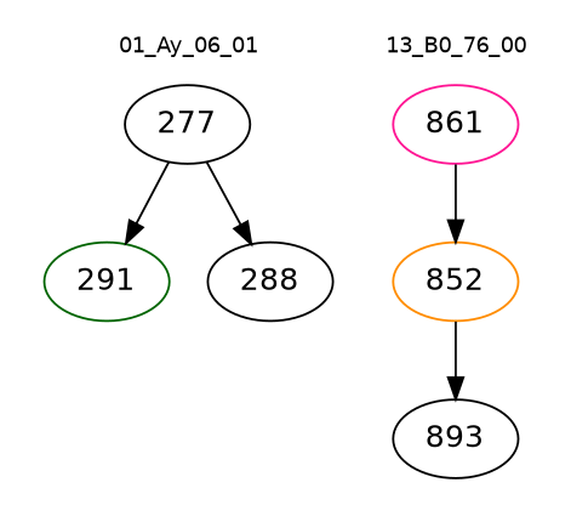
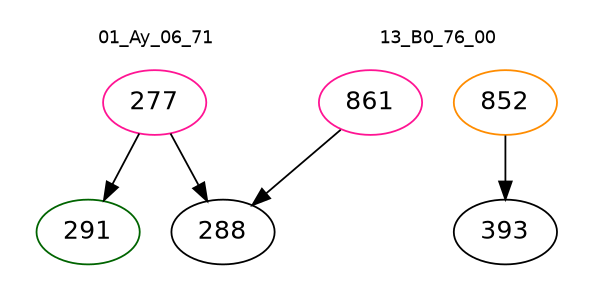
  digraph {
    fontname="DejaVu Sans"
    node [color=deeppink fontname="DejaVu Sans"]
    edge [color=black fontname="DejaVu Sans"]
    n1 [color=darkgreen label=291]
-   n2 [color=black label=277]
+   n2 [label=277]
    n3 [color=black label=288]
    n4 [label=861]
    n5 [color=darkorange label=852]
-   n6 [color=black label=893]
+   n6 [color=black label=393]
    subgraph cluster_1 {
      color=white
      fontsize=10
-     label="01_Ay_06_01"
+     label="01_Ay_06_71"
      n1
      n2
      n3
    }
    subgraph cluster_2 {
      color=white
      fontsize=10
      label="13_B0_76_00"
      n4
      n5
      n6
    }
    n2 -> n1
    n2 -> n3
-   n4 -> n5
+   n4 -> n3
    n5 -> n6
  }
